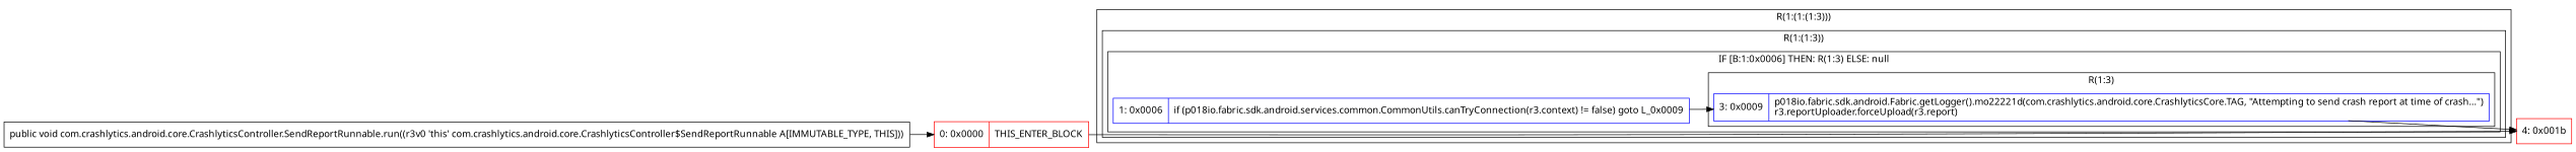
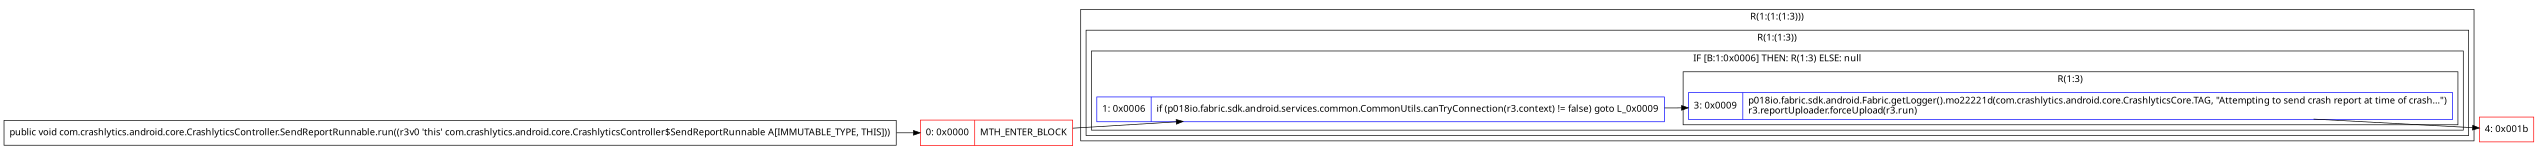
  digraph {
    fontname="Noto Sans"
    rankdir=LR
    node [color=blue fontname="Noto Sans" shape=record]
    edge [fontname="Noto Sans"]
-   n1 [label="{3\:\ 0x0009|p018io.fabric.sdk.android.Fabric.getLogger().mo22221d(com.crashlytics.android.core.CrashlyticsCore.TAG, \"Attempting to send crash report at time of crash...\")\lr3.reportUploader.forceUpload(r3.report)\l}"]
+   n1 [label="{3\:\ 0x0009|p018io.fabric.sdk.android.Fabric.getLogger().mo22221d(com.crashlytics.android.core.CrashlyticsCore.TAG, \"Attempting to send crash report at time of crash...\")\lr3.reportUploader.forceUpload(r3.run)\l}"]
    n2 [label="{1\:\ 0x0006|if (p018io.fabric.sdk.android.services.common.CommonUtils.canTryConnection(r3.context) != false) goto L_0x0009\l}"]
    n3 [color=red label="{4\:\ 0x001b}"]
-   n4 [color=red label="{0\:\ 0x0000|THIS_ENTER_BLOCK\l}"]
+   n4 [color=red label="{0\:\ 0x0000|MTH_ENTER_BLOCK\l}"]
    n5 [label="{public void com.crashlytics.android.core.CrashlyticsController.SendReportRunnable.run((r3v0 'this' com.crashlytics.android.core.CrashlyticsController$SendReportRunnable A[IMMUTABLE_TYPE, THIS])) }" color=""]
    subgraph cluster_1 {
      label="R(1:(1:(1:3)))"
      subgraph cluster_2 {
        label="R(1:(1:3))"
        subgraph cluster_3 {
          label="IF [B:1:0x0006] THEN: R(1:3) ELSE: null"
          n2
          subgraph cluster_4 {
            label="R(1:3)"
            n1
          }
        }
      }
    }
    n1 -> n3
    n2 -> n1
-   n4 -> n3
+   n4 -> n2
    n5 -> n4
  }
